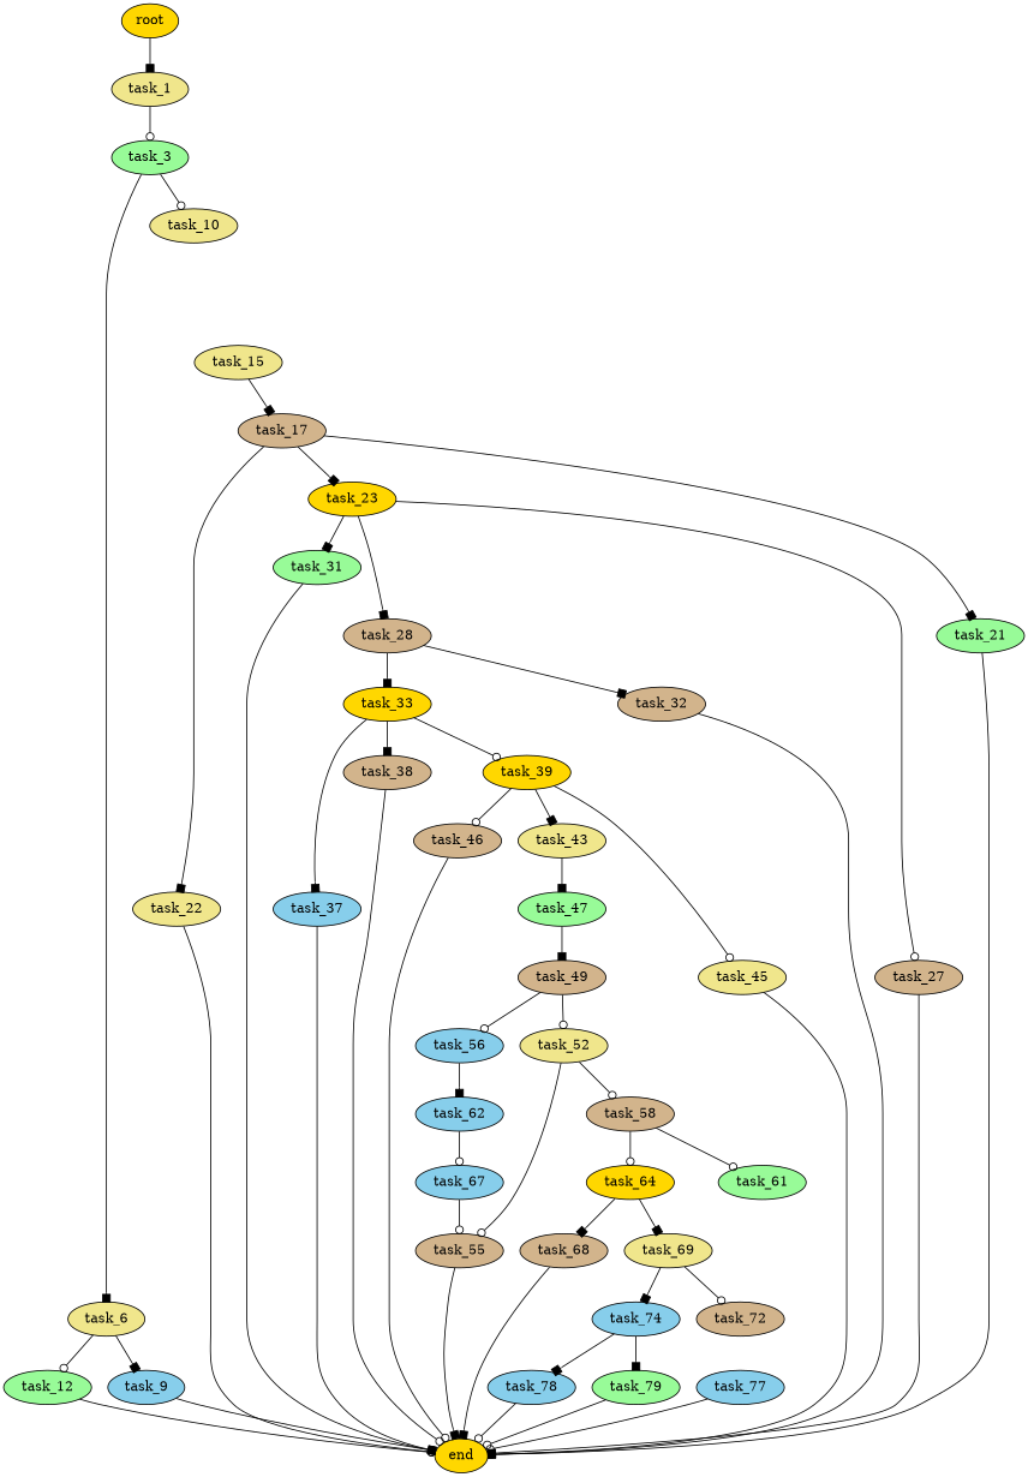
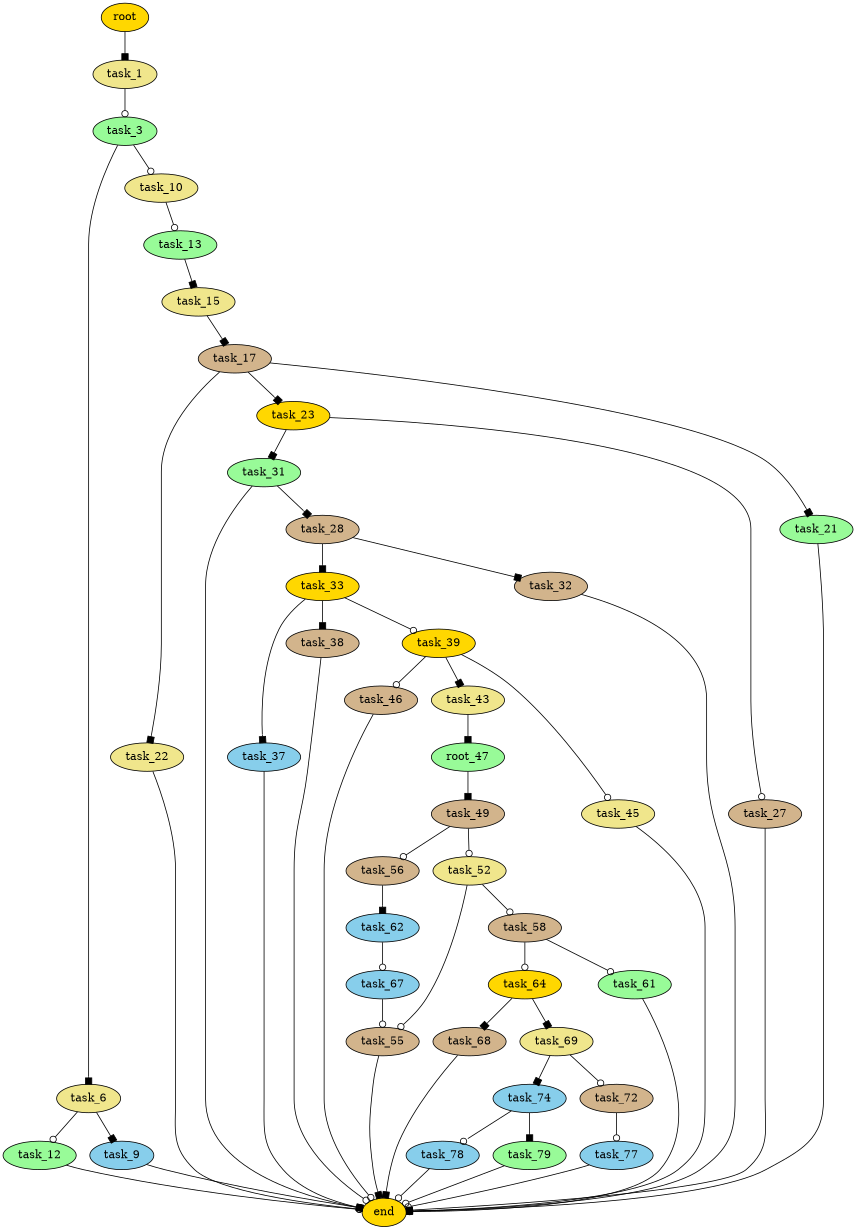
  digraph {
    node [fillcolor=tan style=filled]
    edge [arrowhead=box]
    root [fillcolor=gold]
    task_1 [fillcolor=khaki]
    task_3 [fillcolor=palegreen]
    task_6 [fillcolor=khaki]
    task_10 [fillcolor=khaki]
    task_9 [fillcolor=skyblue]
    task_12 [fillcolor=palegreen]
+   task_13 [fillcolor=palegreen]
    end [fillcolor=gold]
    task_15 [fillcolor=khaki]
    task_17
    task_21 [fillcolor=palegreen]
    task_22 [fillcolor=khaki]
    task_23 [fillcolor=gold]
    task_27
    task_28
    task_31 [fillcolor=palegreen]
    task_32
    task_33 [fillcolor=gold]
    task_37 [fillcolor=skyblue]
    task_38
    task_39 [fillcolor=gold]
    task_43 [fillcolor=khaki]
    task_45 [fillcolor=khaki]
    task_46
-   task_47 [fillcolor=palegreen]
+   task_47 [fillcolor=palegreen label=root_47]
    task_49
    task_52 [fillcolor=khaki]
-   task_56 [fillcolor=skyblue]
+   task_56
    task_55
    task_58
    task_62 [fillcolor=skyblue]
    task_61 [fillcolor=palegreen]
    task_64 [fillcolor=gold]
    task_67 [fillcolor=skyblue]
    task_68
    task_69 [fillcolor=khaki]
    task_72
    task_74 [fillcolor=skyblue]
    task_77 [fillcolor=skyblue]
    task_78 [fillcolor=skyblue]
    task_79 [fillcolor=palegreen]
    root -> task_1
    task_1 -> task_3 [arrowhead=odot]
    task_3 -> task_6
    task_3 -> task_10 [arrowhead=odot]
    task_6 -> task_9
    task_6 -> task_12 [arrowhead=odot]
+   task_10 -> task_13 [arrowhead=odot]
    task_9 -> end [arrowhead=odot]
    task_12 -> end [arrowhead=odot]
+   task_13 -> task_15
    task_15 -> task_17
    task_17 -> task_21
    task_17 -> task_22
    task_17 -> task_23
    task_21 -> end [arrowhead=odot]
    task_22 -> end [arrowhead=odot]
    task_23 -> task_27 [arrowhead=odot]
-   task_23 -> task_28
+   task_31 -> task_28
    task_23 -> task_31
    task_27 -> end
    task_28 -> task_32
    task_28 -> task_33
    task_31 -> end
    task_32 -> end
    task_33 -> task_37
    task_33 -> task_38
    task_33 -> task_39 [arrowhead=odot]
    task_37 -> end
    task_38 -> end [arrowhead=odot]
    task_39 -> task_43
    task_39 -> task_45 [arrowhead=odot]
    task_39 -> task_46 [arrowhead=odot]
    task_43 -> task_47
    task_45 -> end
    task_46 -> end [arrowhead=odot]
    task_47 -> task_49
    task_49 -> task_52 [arrowhead=odot]
    task_49 -> task_56 [arrowhead=odot]
    task_52 -> task_55 [arrowhead=odot]
    task_52 -> task_58 [arrowhead=odot]
    task_56 -> task_62
    task_55 -> end
    task_58 -> task_61 [arrowhead=odot]
    task_58 -> task_64 [arrowhead=odot]
    task_62 -> task_67 [arrowhead=odot]
+   task_61 -> end [arrowhead=odot]
    task_64 -> task_68
    task_64 -> task_69
    task_67 -> task_55 [arrowhead=odot]
    task_68 -> end
    task_69 -> task_72 [arrowhead=odot]
    task_69 -> task_74
-   task_74 -> task_78
+   task_72 -> task_77 [arrowhead=odot]
+   task_74 -> task_78 [arrowhead=odot]
    task_74 -> task_79
    task_77 -> end [arrowhead=odot]
    task_78 -> end [arrowhead=odot]
    task_79 -> end [arrowhead=odot]
  }
